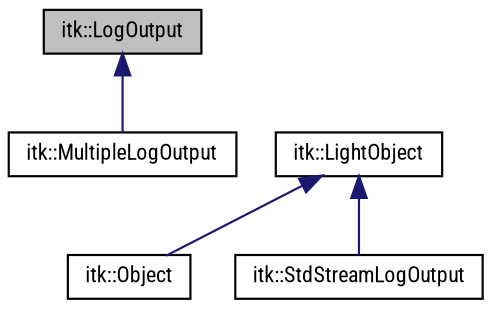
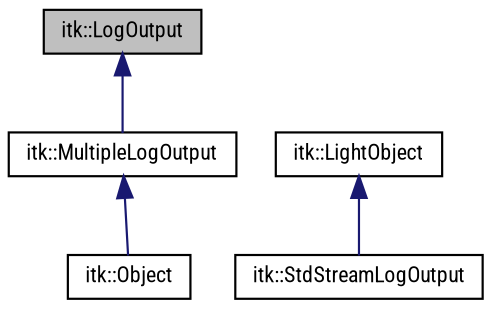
  digraph {
    fontname="Roboto Condensed"
    node [color=black fillcolor=white fontname="Roboto Condensed" fontsize=10 shape=record style=filled]
    edge [color=midnightblue dir=back fontname="Roboto Condensed" fontsize=10 labelfontname=Helvetica labelfontsize=10 style=solid]
    n1 [fillcolor=grey75 fontcolor=black height=0.2 label="itk::LogOutput" width=0.4]
    n2 [height=0.2 label="itk::MultipleLogOutput" width=0.4]
    n3 [height=0.2 label="itk::StdStreamLogOutput" width=0.4]
    n4 [height=0.2 label="itk::Object" width=0.4]
    n5 [height=0.2 label="itk::LightObject" width=0.4]
    n1 -> n2
    n5 -> n3
-   n5 -> n4
+   n2 -> n4
  }
